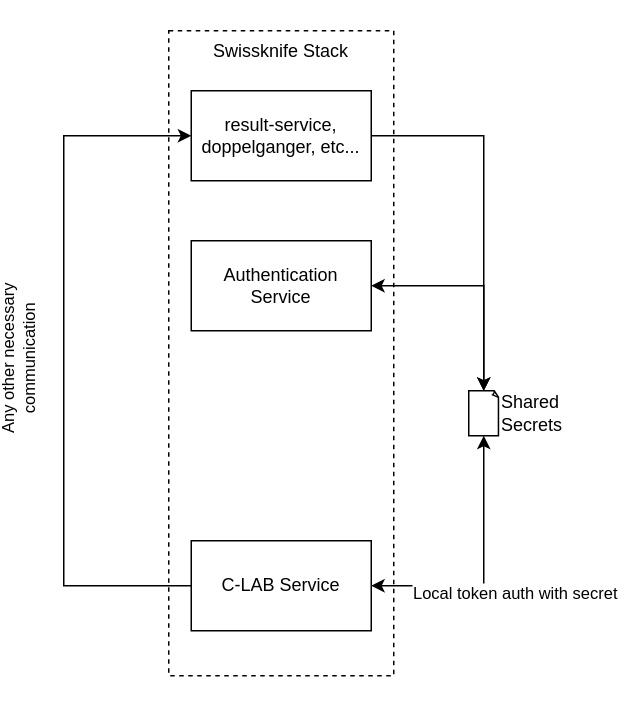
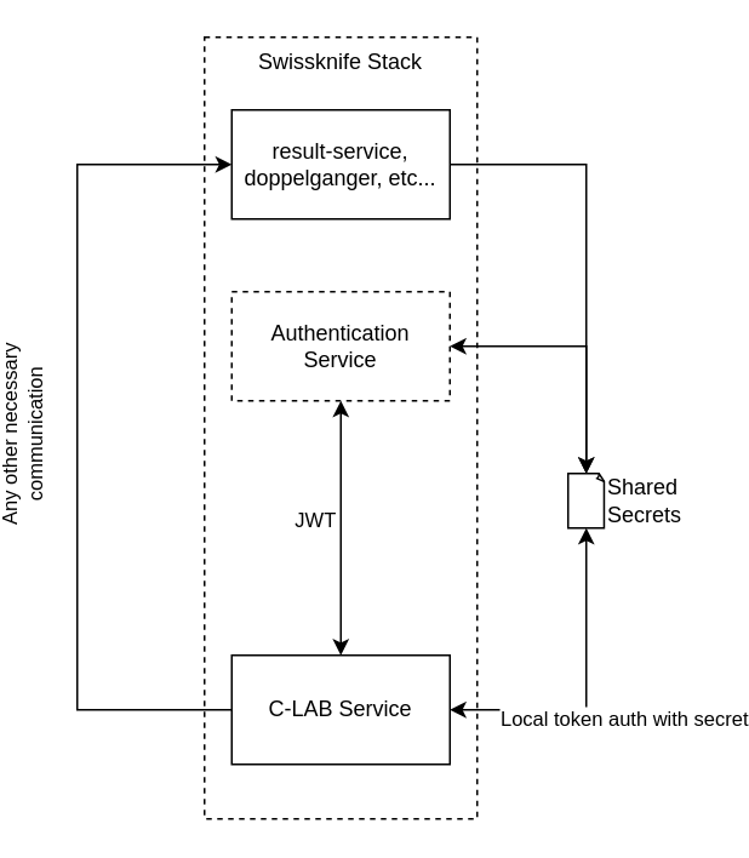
  <mxCell id="0" />
  <mxCell id="1" parent="0" />
  <mxCell id="2" value="Swissknife Stack" style="rounded=0;whiteSpace=wrap;html=1;align=center;verticalAlign=top;dashed=1;" vertex="1" parent="1"><mxGeometry x="90" y="20" width="150" height="430" as="geometry" /></mxCell>
  <mxCell id="3" style="edgeStyle=orthogonalEdgeStyle;rounded=0;orthogonalLoop=1;jettySize=auto;html=1;" edge="1" parent="1" source="4" target="12"><mxGeometry relative="1" as="geometry" /></mxCell>
  <mxCell id="4" value="result-service, doppelganger, etc..." style="rounded=0;whiteSpace=wrap;html=1;" vertex="1" parent="1"><mxGeometry x="105" y="60" width="120" height="60" as="geometry" /></mxCell>
- <mxCell id="7" value="Authentication Service" style="rounded=0;whiteSpace=wrap;html=1;" vertex="1" parent="1"><mxGeometry x="105" y="160" width="120" height="60" as="geometry" /></mxCell>
+ <mxCell id="5" style="edgeStyle=orthogonalEdgeStyle;rounded=0;orthogonalLoop=1;jettySize=auto;html=1;entryX=0.5;entryY=0;entryDx=0;entryDy=0;startArrow=classic;startFill=1;" edge="1" parent="1" source="7" target="10"><mxGeometry relative="1" as="geometry" /></mxCell>
+ <mxCell id="6" value="JWT" style="edgeLabel;html=1;align=center;verticalAlign=middle;resizable=0;points=[];" vertex="1" connectable="0" parent="5"><mxGeometry x="-0.069" y="1" relative="1" as="geometry"><mxPoint x="-16" as="offset" /></mxGeometry></mxCell>
+ <mxCell id="7" value="Authentication Service" style="rounded=0;whiteSpace=wrap;html=1;dashed=1;" vertex="1" parent="1"><mxGeometry x="105" y="160" width="120" height="60" as="geometry" /></mxCell>
  <mxCell id="8" style="edgeStyle=orthogonalEdgeStyle;rounded=0;orthogonalLoop=1;jettySize=auto;html=1;entryX=0;entryY=0.5;entryDx=0;entryDy=0;" edge="1" parent="1" source="10" target="4"><mxGeometry relative="1" as="geometry"><mxPoint x="20" y="90" as="targetPoint" /><Array as="points"><mxPoint x="20" y="390" /><mxPoint x="20" y="90" /></Array></mxGeometry></mxCell>
  <mxCell id="9" value="&lt;div&gt;Any other necessary&lt;/div&gt;&lt;div&gt;communication&lt;br&gt;&lt;/div&gt;" style="edgeLabel;html=1;align=center;verticalAlign=middle;resizable=0;points=[];rotation=270;" vertex="1" connectable="0" parent="8"><mxGeometry x="0.077" y="-1" relative="1" as="geometry"><mxPoint x="-31" y="18" as="offset" /></mxGeometry></mxCell>
  <mxCell id="10" value="C-LAB Service" style="rounded=0;whiteSpace=wrap;html=1;" vertex="1" parent="1"><mxGeometry x="105" y="360" width="120" height="60" as="geometry" /></mxCell>
  <mxCell id="11" style="edgeStyle=orthogonalEdgeStyle;rounded=0;orthogonalLoop=1;jettySize=auto;html=1;entryX=1;entryY=0.5;entryDx=0;entryDy=0;startArrow=classic;startFill=1;" edge="1" parent="1" source="12" target="7"><mxGeometry relative="1" as="geometry"><Array as="points"><mxPoint x="300" y="190" /></Array></mxGeometry></mxCell>
  <mxCell id="12" value="&lt;div&gt;Shared Secrets&lt;/div&gt;" style="whiteSpace=wrap;html=1;shape=mxgraph.basic.document;verticalAlign=middle;labelPosition=right;verticalLabelPosition=middle;align=left;" vertex="1" parent="1"><mxGeometry x="290" y="260" width="20" height="30" as="geometry" /></mxCell>
  <mxCell id="13" style="edgeStyle=orthogonalEdgeStyle;rounded=0;orthogonalLoop=1;jettySize=auto;html=1;entryX=0.5;entryY=1;entryDx=0;entryDy=0;entryPerimeter=0;startArrow=classic;startFill=1;" edge="1" parent="1" source="10" target="12"><mxGeometry relative="1" as="geometry" /></mxCell>
  <mxCell id="14" value="Local token auth with secret" style="edgeLabel;html=1;align=center;verticalAlign=middle;resizable=0;points=[];rotation=0;" vertex="1" connectable="0" parent="13"><mxGeometry x="0.151" y="-1" relative="1" as="geometry"><mxPoint x="19" y="30" as="offset" /></mxGeometry></mxCell>
